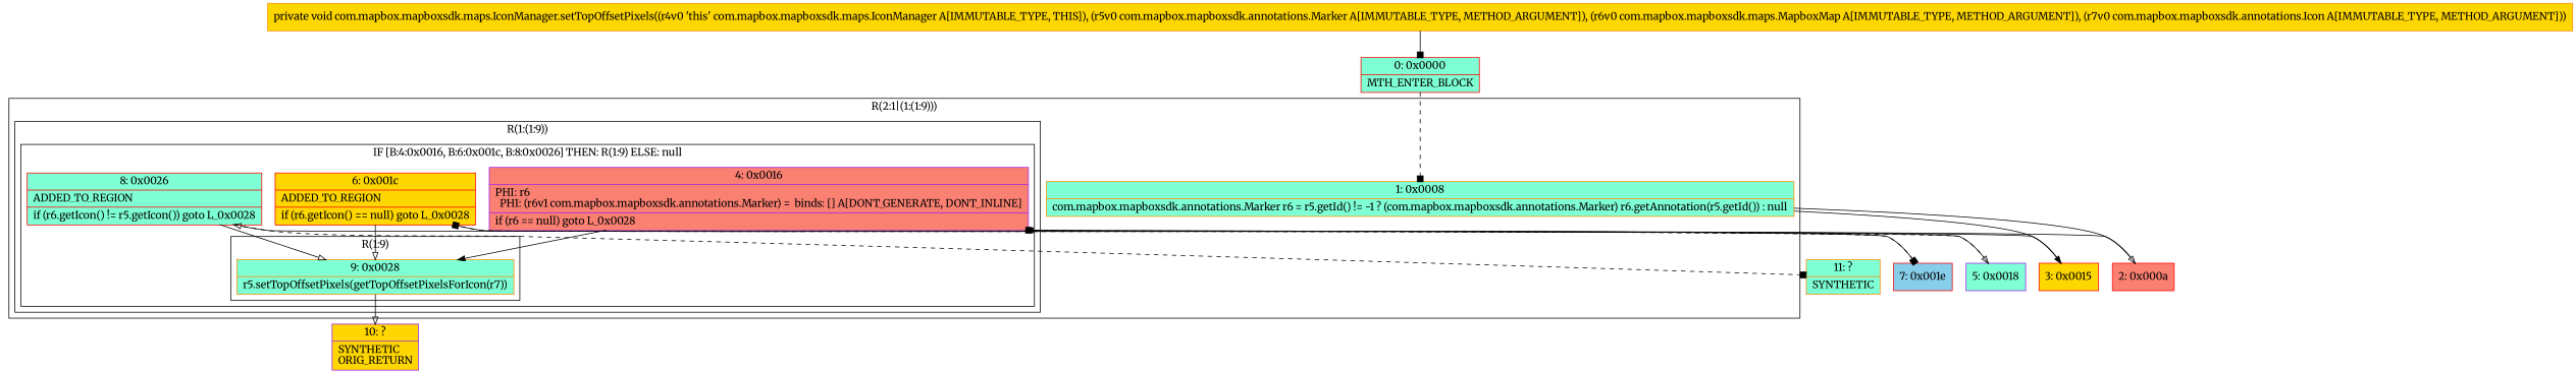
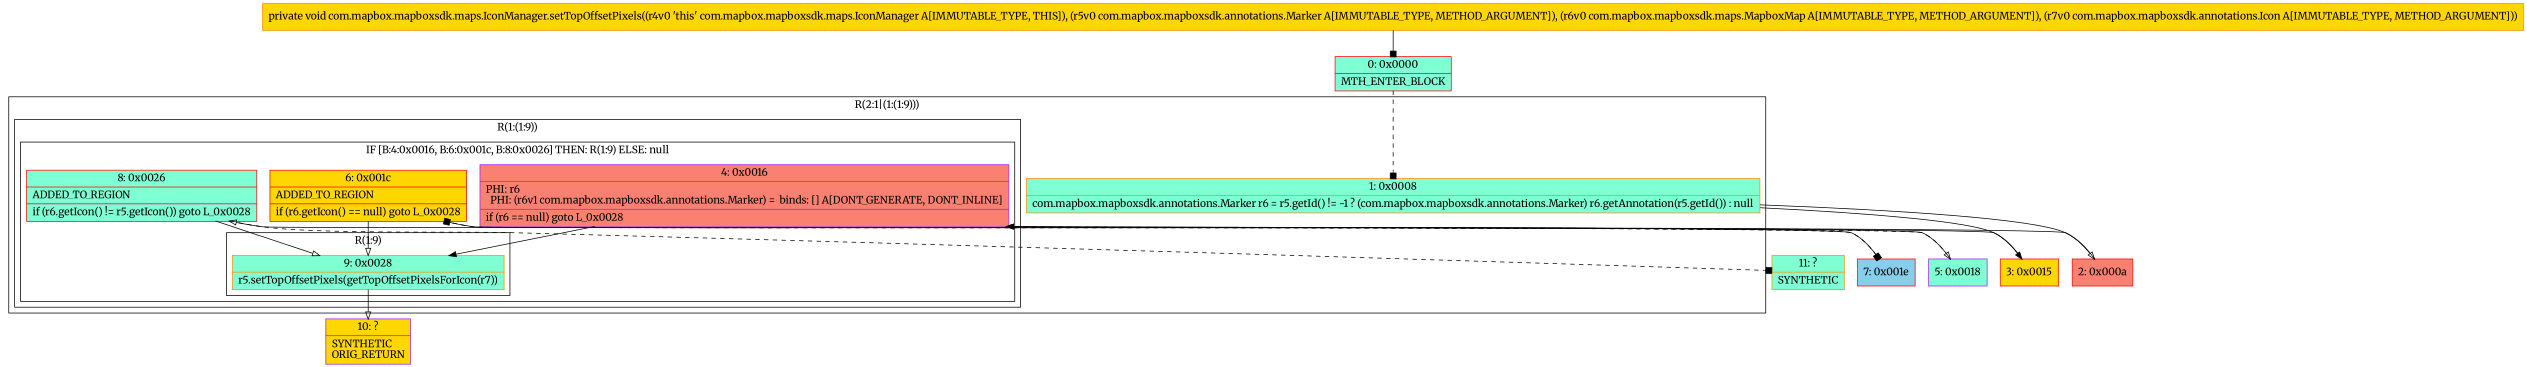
  digraph {
    fontname=Merriweather
    node [color=red fillcolor=aquamarine fontname=Merriweather shape=record style=filled]
    edge [arrowhead=onormal fontname=Merriweather]
    n1 [color=darkorange label="{9\:\ 0x0028|r5.setTopOffsetPixels(getTopOffsetPixelsForIcon(r7))\l}"]
    n2 [color=purple fillcolor=salmon label="{4\:\ 0x0016|PHI: r6 \l  PHI: (r6v1 com.mapbox.mapboxsdk.annotations.Marker) =  binds: [] A[DONT_GENERATE, DONT_INLINE]\l|if (r6 == null) goto L_0x0028\l}"]
    n3 [fillcolor=gold label="{6\:\ 0x001c|ADDED_TO_REGION\l|if (r6.getIcon() == null) goto L_0x0028\l}"]
    n4 [label="{8\:\ 0x0026|ADDED_TO_REGION\l|if (r6.getIcon() != r5.getIcon()) goto L_0x0028\l}"]
    n5 [color=darkorange label="{1\:\ 0x0008|com.mapbox.mapboxsdk.annotations.Marker r6 = r5.getId() != \-1 ? (com.mapbox.mapboxsdk.annotations.Marker) r6.getAnnotation(r5.getId()) : null\l}"]
    n6 [color=purple fillcolor=gold label="{10\:\ ?|SYNTHETIC\lORIG_RETURN\l}"]
    n7 [color=purple label="{5\:\ 0x0018}"]
    n8 [fillcolor=skyblue label="{7\:\ 0x001e}"]
    n9 [color=darkorange label="{11\:\ ?|SYNTHETIC\l}"]
    n10 [fillcolor=salmon label="{2\:\ 0x000a}"]
    n11 [fillcolor=gold label="{3\:\ 0x0015}"]
    n12 [label="{0\:\ 0x0000|MTH_ENTER_BLOCK\l}"]
    n13 [color=darkorange fillcolor=gold label="{private void com.mapbox.mapboxsdk.maps.IconManager.setTopOffsetPixels((r4v0 'this' com.mapbox.mapboxsdk.maps.IconManager A[IMMUTABLE_TYPE, THIS]), (r5v0 com.mapbox.mapboxsdk.annotations.Marker A[IMMUTABLE_TYPE, METHOD_ARGUMENT]), (r6v0 com.mapbox.mapboxsdk.maps.MapboxMap A[IMMUTABLE_TYPE, METHOD_ARGUMENT]), (r7v0 com.mapbox.mapboxsdk.annotations.Icon A[IMMUTABLE_TYPE, METHOD_ARGUMENT])) }"]
    subgraph cluster_1 {
      label="R(2:1|(1:(1:9)))"
      n5
      subgraph cluster_2 {
        label="R(1:(1:9))"
        subgraph cluster_3 {
          label="IF [B:4:0x0016, B:6:0x001c, B:8:0x0026] THEN: R(1:9) ELSE: null"
          n2
          n3
          n4
          subgraph cluster_4 {
            label="R(1:9)"
            n1
          }
        }
      }
    }
    n1 -> n6
    n2 -> n1 [arrowhead=normal]
    n2 -> n7 [style=dashed]
    n3 -> n1
    n3 -> n8 [arrowhead=box style=dashed]
    n4 -> n1
    n4 -> n9 [arrowhead=box style=dashed]
    n5 -> n10
    n5 -> n11 [arrowhead=normal]
    n7 -> n3 [arrowhead=box]
    n8 -> n4
-   n10 -> n2 [arrowhead=box]
+   n10 -> n2
    n11 -> n2 [arrowhead=normal]
    n12 -> n5 [arrowhead=box style=dashed]
    n13 -> n12 [arrowhead=box]
  }
